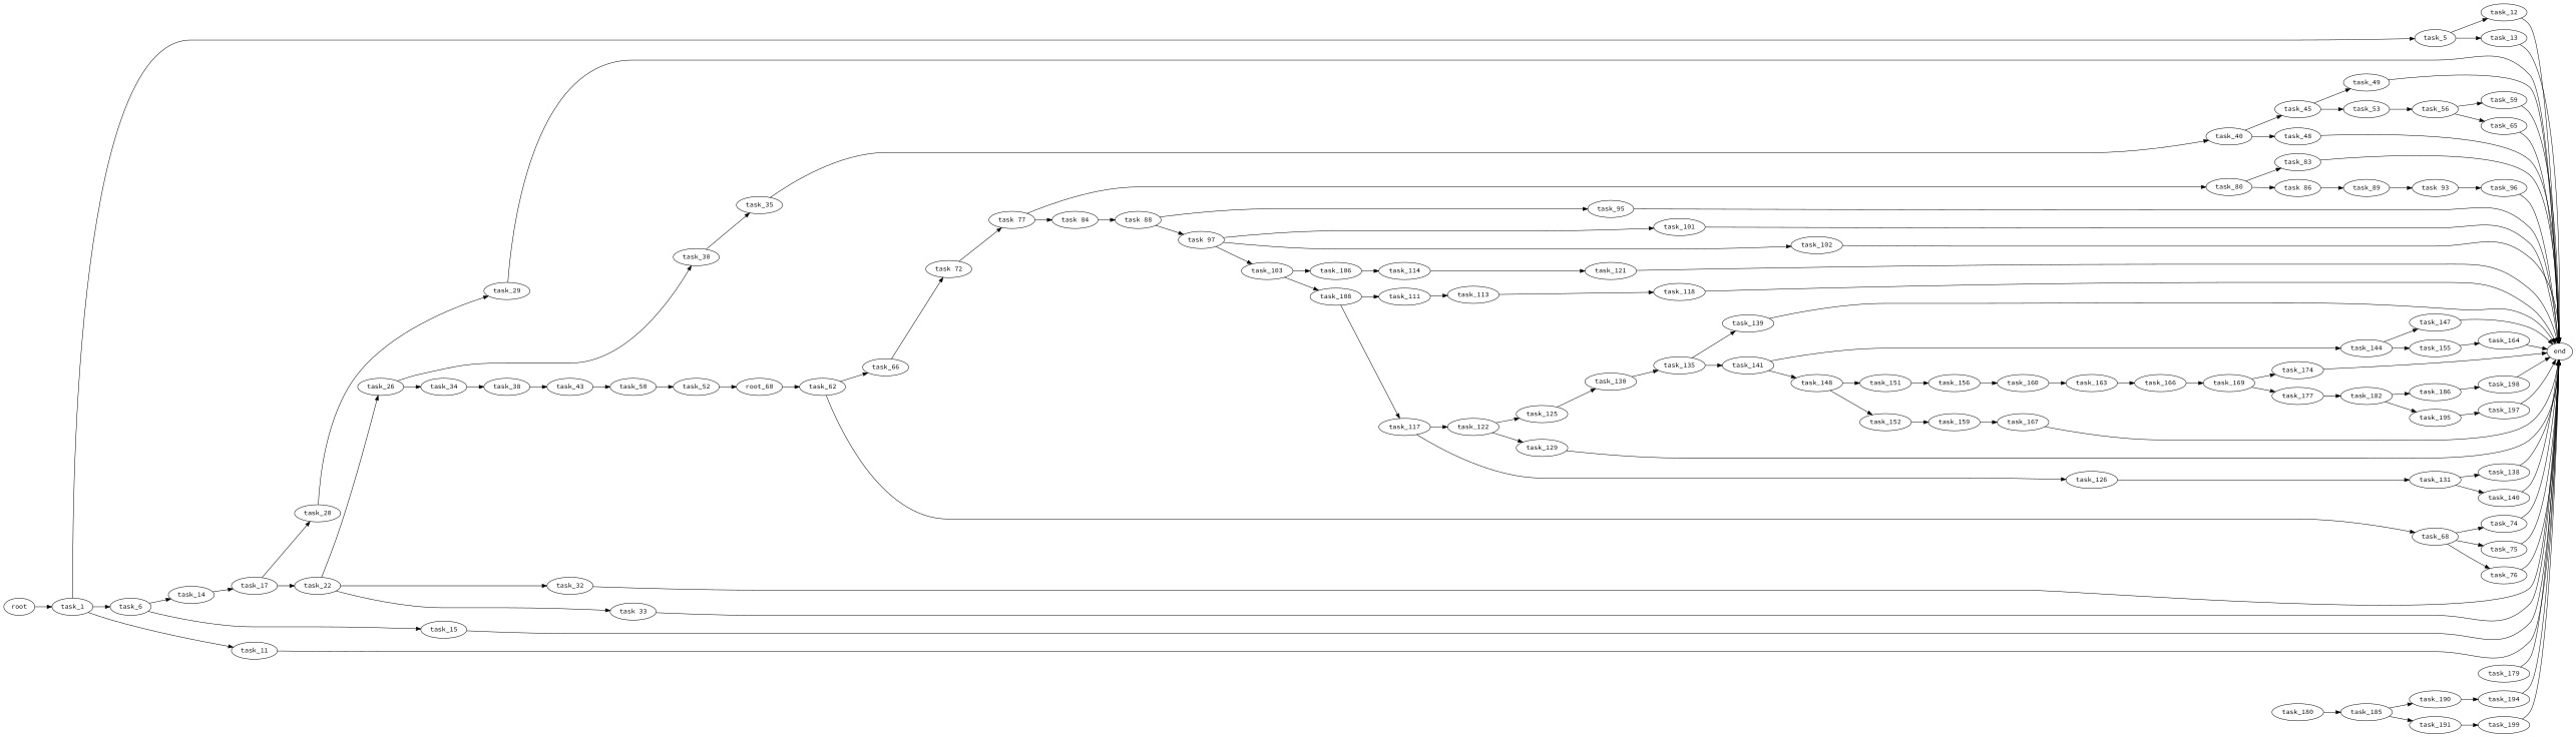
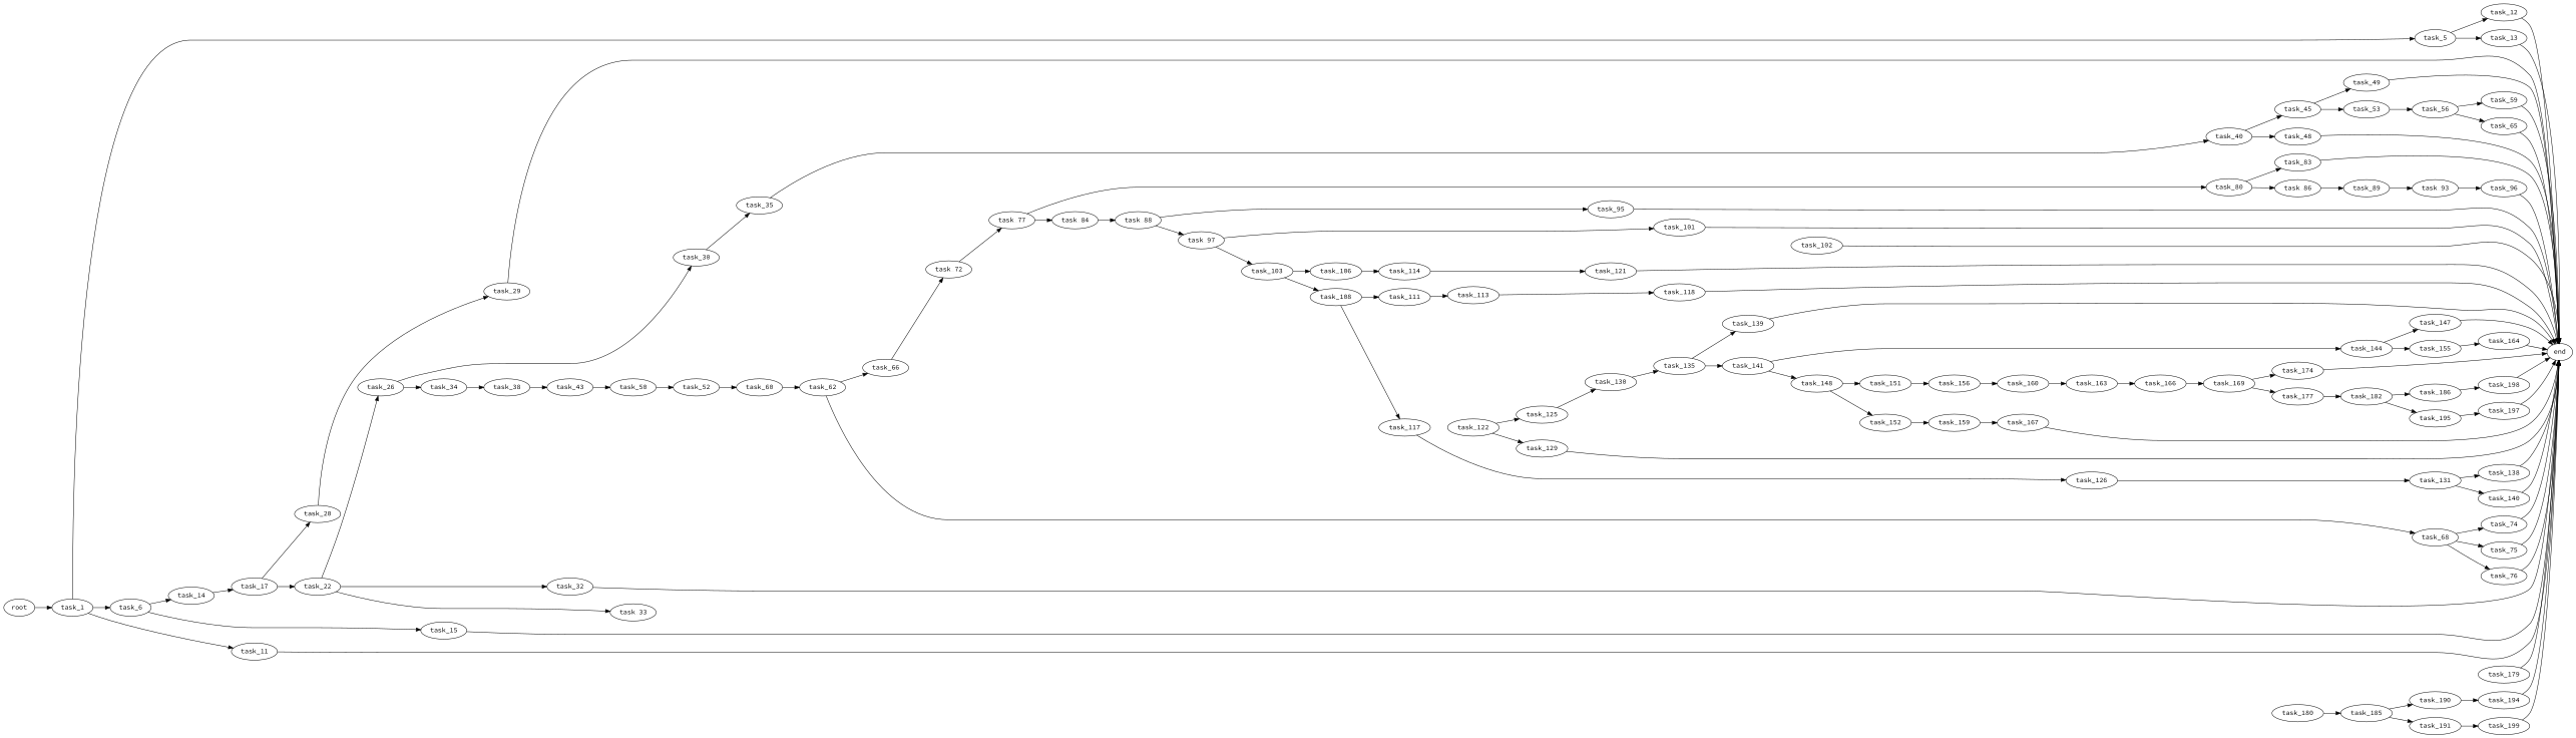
  digraph {
    fontname="Source Code Pro"
    rankdir=LR
    node [fontname="Source Code Pro"]
    edge [fontname="Source Code Pro"]
    root
    task_1
    task_5
    task_6
    task_11
    task_12
    task_13
    task_14
    task_15
    end
    task_17
    task_20
    task_22
    task_29
    task_26
    task_32
    task_33
    task_30
    task_34
    task_35
    task_38
    task_40
    task_43
    task_45
    task_48
    task_50
    task_49
    task_53
    task_52
    task_56
-   task_60 [label=root_60]
+   task_60
    task_62
    task_59
    task_65
    task_66
    task_68
    task_72
    task_74
    task_75
    task_76
    task_77
    task_80
    task_84
    task_83
    task_86
    task_88
    task_89
    task_95
    task_97
    task_93
    task_101
    task_102
    task_103
    task_96
    task_106
    task_108
    task_114
    task_111
    task_117
    task_121
    task_113
    task_122
    task_126
    task_118
    task_125
    task_129
    task_131
    task_130
    task_135
    task_138
    task_140
    task_139
    task_141
    task_144
    task_148
    task_147
    task_155
    task_151
    task_152
    task_164
    task_156
    task_159
    task_160
    task_167
    task_163
    task_166
    task_169
    task_174
    task_177
    task_182
    task_179
    task_180
    task_185
    task_186
    task_195
    task_190
    task_191
    task_198
    task_197
    task_194
    task_199
    root -> task_1
    task_1 -> task_5
    task_1 -> task_6
    task_1 -> task_11
    task_5 -> task_12
    task_5 -> task_13
    task_6 -> task_14
    task_6 -> task_15
    task_11 -> end
    task_12 -> end
    task_13 -> end
    task_14 -> task_17
    task_15 -> end
    task_17 -> task_20
    task_17 -> task_22
    task_20 -> task_29
    task_22 -> task_26
    task_22 -> task_32
    task_22 -> task_33
    task_29 -> end
    task_26 -> task_30
    task_26 -> task_34
    task_32 -> end
-   task_33 -> end
    task_30 -> task_35
    task_34 -> task_38
    task_35 -> task_40
    task_38 -> task_43
    task_40 -> task_45
    task_40 -> task_48
    task_43 -> task_50
    task_45 -> task_49
    task_45 -> task_53
    task_48 -> end
    task_50 -> task_52
    task_49 -> end
    task_53 -> task_56
    task_52 -> task_60
    task_56 -> task_59
    task_56 -> task_65
    task_60 -> task_62
    task_62 -> task_66
    task_62 -> task_68
    task_59 -> end
    task_65 -> end
    task_66 -> task_72
    task_68 -> task_74
    task_68 -> task_75
    task_68 -> task_76
    task_72 -> task_77
    task_74 -> end
    task_75 -> end
    task_76 -> end
    task_77 -> task_80
    task_77 -> task_84
    task_80 -> task_83
    task_80 -> task_86
    task_84 -> task_88
    task_83 -> end
    task_86 -> task_89
    task_88 -> task_95
    task_88 -> task_97
    task_89 -> task_93
    task_95 -> end
    task_97 -> task_101
-   task_97 -> task_102
    task_97 -> task_103
    task_93 -> task_96
    task_101 -> end
    task_102 -> end
    task_103 -> task_106
    task_103 -> task_108
    task_96 -> end
    task_106 -> task_114
    task_108 -> task_111
    task_108 -> task_117
    task_114 -> task_121
    task_111 -> task_113
-   task_117 -> task_122
    task_117 -> task_126
    task_121 -> end
    task_113 -> task_118
    task_122 -> task_125
    task_122 -> task_129
    task_126 -> task_131
    task_118 -> end
    task_125 -> task_130
    task_129 -> end
    task_131 -> task_138
    task_131 -> task_140
    task_130 -> task_135
    task_135 -> task_139
    task_135 -> task_141
    task_138 -> end
    task_140 -> end
    task_139 -> end
    task_141 -> task_144
    task_141 -> task_148
    task_144 -> task_147
    task_144 -> task_155
    task_148 -> task_151
    task_148 -> task_152
    task_147 -> end
    task_155 -> task_164
    task_151 -> task_156
    task_152 -> task_159
    task_164 -> end
    task_156 -> task_160
    task_159 -> task_167
    task_160 -> task_163
    task_167 -> end
    task_163 -> task_166
    task_166 -> task_169
    task_169 -> task_174
    task_169 -> task_177
    task_174 -> end
    task_177 -> task_182
    task_182 -> task_186
    task_182 -> task_195
    task_179 -> end
    task_180 -> task_185
    task_185 -> task_190
    task_185 -> task_191
    task_186 -> task_198
    task_195 -> task_197
    task_190 -> task_194
    task_191 -> task_199
    task_198 -> end
    task_197 -> end
    task_194 -> end
    task_199 -> end
  }
